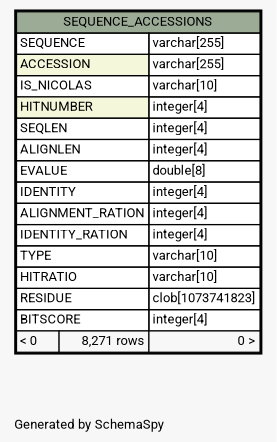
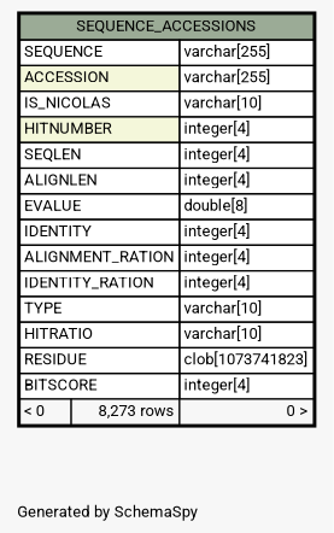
  digraph {
    bgcolor="#f7f7f7"
    fontname=Roboto
    fontsize=11
    label="\nGenerated by SchemaSpy"
    labeljust=l
    nodesep=0.18
    rankdir=RL
    ranksep=0.46
-   n1 [fontname=Roboto fontsize=11 label=<     <TABLE BORDER="2" CELLBORDER="1" CELLSPACING="0" BGCOLOR="#ffffff">       <TR><TD COLSPAN="3" BGCOLOR="#9bab96" ALIGN="CENTER">SEQUENCE_ACCESSIONS</TD></TR>       <TR><TD PORT="SEQUENCE" COLSPAN="2" ALIGN="LEFT">SEQUENCE</TD><TD PORT="SEQUENCE.type" ALIGN="LEFT">varchar[255]</TD></TR>       <TR><TD PORT="ACCESSION" COLSPAN="2" BGCOLOR="#f4f7da" ALIGN="LEFT">ACCESSION</TD><TD PORT="ACCESSION.type" ALIGN="LEFT">varchar[255]</TD></TR>       <TR><TD PORT="IS_NICOLAS" COLSPAN="2" ALIGN="LEFT">IS_NICOLAS</TD><TD PORT="IS_NICOLAS.type" ALIGN="LEFT">varchar[10]</TD></TR>       <TR><TD PORT="HITNUMBER" COLSPAN="2" BGCOLOR="#f4f7da" ALIGN="LEFT">HITNUMBER</TD><TD PORT="HITNUMBER.type" ALIGN="LEFT">integer[4]</TD></TR>       <TR><TD PORT="SEQLEN" COLSPAN="2" ALIGN="LEFT">SEQLEN</TD><TD PORT="SEQLEN.type" ALIGN="LEFT">integer[4]</TD></TR>       <TR><TD PORT="ALIGNLEN" COLSPAN="2" ALIGN="LEFT">ALIGNLEN</TD><TD PORT="ALIGNLEN.type" ALIGN="LEFT">integer[4]</TD></TR>       <TR><TD PORT="EVALUE" COLSPAN="2" ALIGN="LEFT">EVALUE</TD><TD PORT="EVALUE.type" ALIGN="LEFT">double[8]</TD></TR>       <TR><TD PORT="IDENTITY" COLSPAN="2" ALIGN="LEFT">IDENTITY</TD><TD PORT="IDENTITY.type" ALIGN="LEFT">integer[4]</TD></TR>       <TR><TD PORT="ALIGNMENT_RATION" COLSPAN="2" ALIGN="LEFT">ALIGNMENT_RATION</TD><TD PORT="ALIGNMENT_RATION.type" ALIGN="LEFT">integer[4]</TD></TR>       <TR><TD PORT="IDENTITY_RATION" COLSPAN="2" ALIGN="LEFT">IDENTITY_RATION</TD><TD PORT="IDENTITY_RATION.type" ALIGN="LEFT">integer[4]</TD></TR>       <TR><TD PORT="TYPE" COLSPAN="2" ALIGN="LEFT">TYPE</TD><TD PORT="TYPE.type" ALIGN="LEFT">varchar[10]</TD></TR>       <TR><TD PORT="HITRATIO" COLSPAN="2" ALIGN="LEFT">HITRATIO</TD><TD PORT="HITRATIO.type" ALIGN="LEFT">varchar[10]</TD></TR>       <TR><TD PORT="RESIDUE" COLSPAN="2" ALIGN="LEFT">RESIDUE</TD><TD PORT="RESIDUE.type" ALIGN="LEFT">clob[1073741823]</TD></TR>       <TR><TD PORT="BITSCORE" COLSPAN="2" ALIGN="LEFT">BITSCORE</TD><TD PORT="BITSCORE.type" ALIGN="LEFT">integer[4]</TD></TR>       <TR><TD ALIGN="LEFT" BGCOLOR="#f7f7f7">&lt; 0</TD><TD ALIGN="RIGHT" BGCOLOR="#f7f7f7">8,271 rows</TD><TD ALIGN="RIGHT" BGCOLOR="#f7f7f7">0 &gt;</TD></TR>     </TABLE>> shape=plaintext]
+   n1 [fontname=Roboto fontsize=11 label=<     <TABLE BORDER="2" CELLBORDER="1" CELLSPACING="0" BGCOLOR="#ffffff">       <TR><TD COLSPAN="3" BGCOLOR="#9bab96" ALIGN="CENTER">SEQUENCE_ACCESSIONS</TD></TR>       <TR><TD PORT="SEQUENCE" COLSPAN="2" ALIGN="LEFT">SEQUENCE</TD><TD PORT="SEQUENCE.type" ALIGN="LEFT">varchar[255]</TD></TR>       <TR><TD PORT="ACCESSION" COLSPAN="2" BGCOLOR="#f4f7da" ALIGN="LEFT">ACCESSION</TD><TD PORT="ACCESSION.type" ALIGN="LEFT">varchar[255]</TD></TR>       <TR><TD PORT="IS_NICOLAS" COLSPAN="2" ALIGN="LEFT">IS_NICOLAS</TD><TD PORT="IS_NICOLAS.type" ALIGN="LEFT">varchar[10]</TD></TR>       <TR><TD PORT="HITNUMBER" COLSPAN="2" BGCOLOR="#f4f7da" ALIGN="LEFT">HITNUMBER</TD><TD PORT="HITNUMBER.type" ALIGN="LEFT">integer[4]</TD></TR>       <TR><TD PORT="SEQLEN" COLSPAN="2" ALIGN="LEFT">SEQLEN</TD><TD PORT="SEQLEN.type" ALIGN="LEFT">integer[4]</TD></TR>       <TR><TD PORT="ALIGNLEN" COLSPAN="2" ALIGN="LEFT">ALIGNLEN</TD><TD PORT="ALIGNLEN.type" ALIGN="LEFT">integer[4]</TD></TR>       <TR><TD PORT="EVALUE" COLSPAN="2" ALIGN="LEFT">EVALUE</TD><TD PORT="EVALUE.type" ALIGN="LEFT">double[8]</TD></TR>       <TR><TD PORT="IDENTITY" COLSPAN="2" ALIGN="LEFT">IDENTITY</TD><TD PORT="IDENTITY.type" ALIGN="LEFT">integer[4]</TD></TR>       <TR><TD PORT="ALIGNMENT_RATION" COLSPAN="2" ALIGN="LEFT">ALIGNMENT_RATION</TD><TD PORT="ALIGNMENT_RATION.type" ALIGN="LEFT">integer[4]</TD></TR>       <TR><TD PORT="IDENTITY_RATION" COLSPAN="2" ALIGN="LEFT">IDENTITY_RATION</TD><TD PORT="IDENTITY_RATION.type" ALIGN="LEFT">integer[4]</TD></TR>       <TR><TD PORT="TYPE" COLSPAN="2" ALIGN="LEFT">TYPE</TD><TD PORT="TYPE.type" ALIGN="LEFT">varchar[10]</TD></TR>       <TR><TD PORT="HITRATIO" COLSPAN="2" ALIGN="LEFT">HITRATIO</TD><TD PORT="HITRATIO.type" ALIGN="LEFT">varchar[10]</TD></TR>       <TR><TD PORT="RESIDUE" COLSPAN="2" ALIGN="LEFT">RESIDUE</TD><TD PORT="RESIDUE.type" ALIGN="LEFT">clob[1073741823]</TD></TR>       <TR><TD PORT="BITSCORE" COLSPAN="2" ALIGN="LEFT">BITSCORE</TD><TD PORT="BITSCORE.type" ALIGN="LEFT">integer[4]</TD></TR>       <TR><TD ALIGN="LEFT" BGCOLOR="#f7f7f7">&lt; 0</TD><TD ALIGN="RIGHT" BGCOLOR="#f7f7f7">8,273 rows</TD><TD ALIGN="RIGHT" BGCOLOR="#f7f7f7">0 &gt;</TD></TR>     </TABLE>> shape=plaintext]
  }
